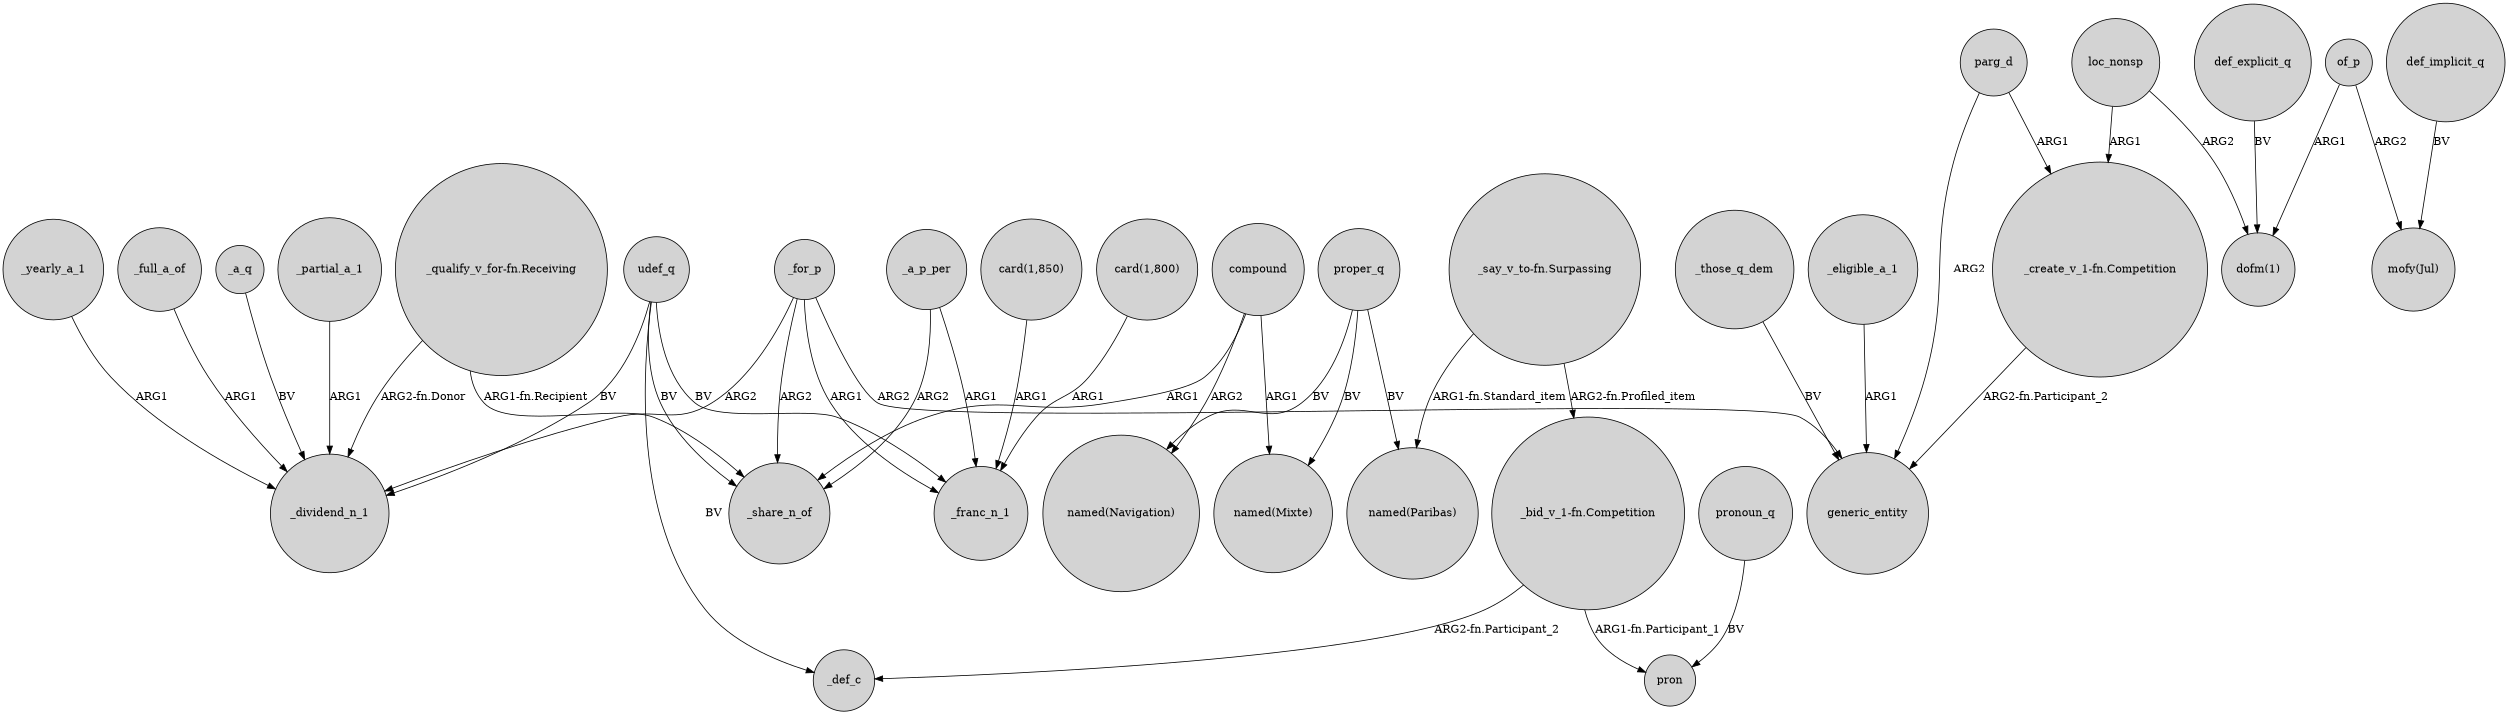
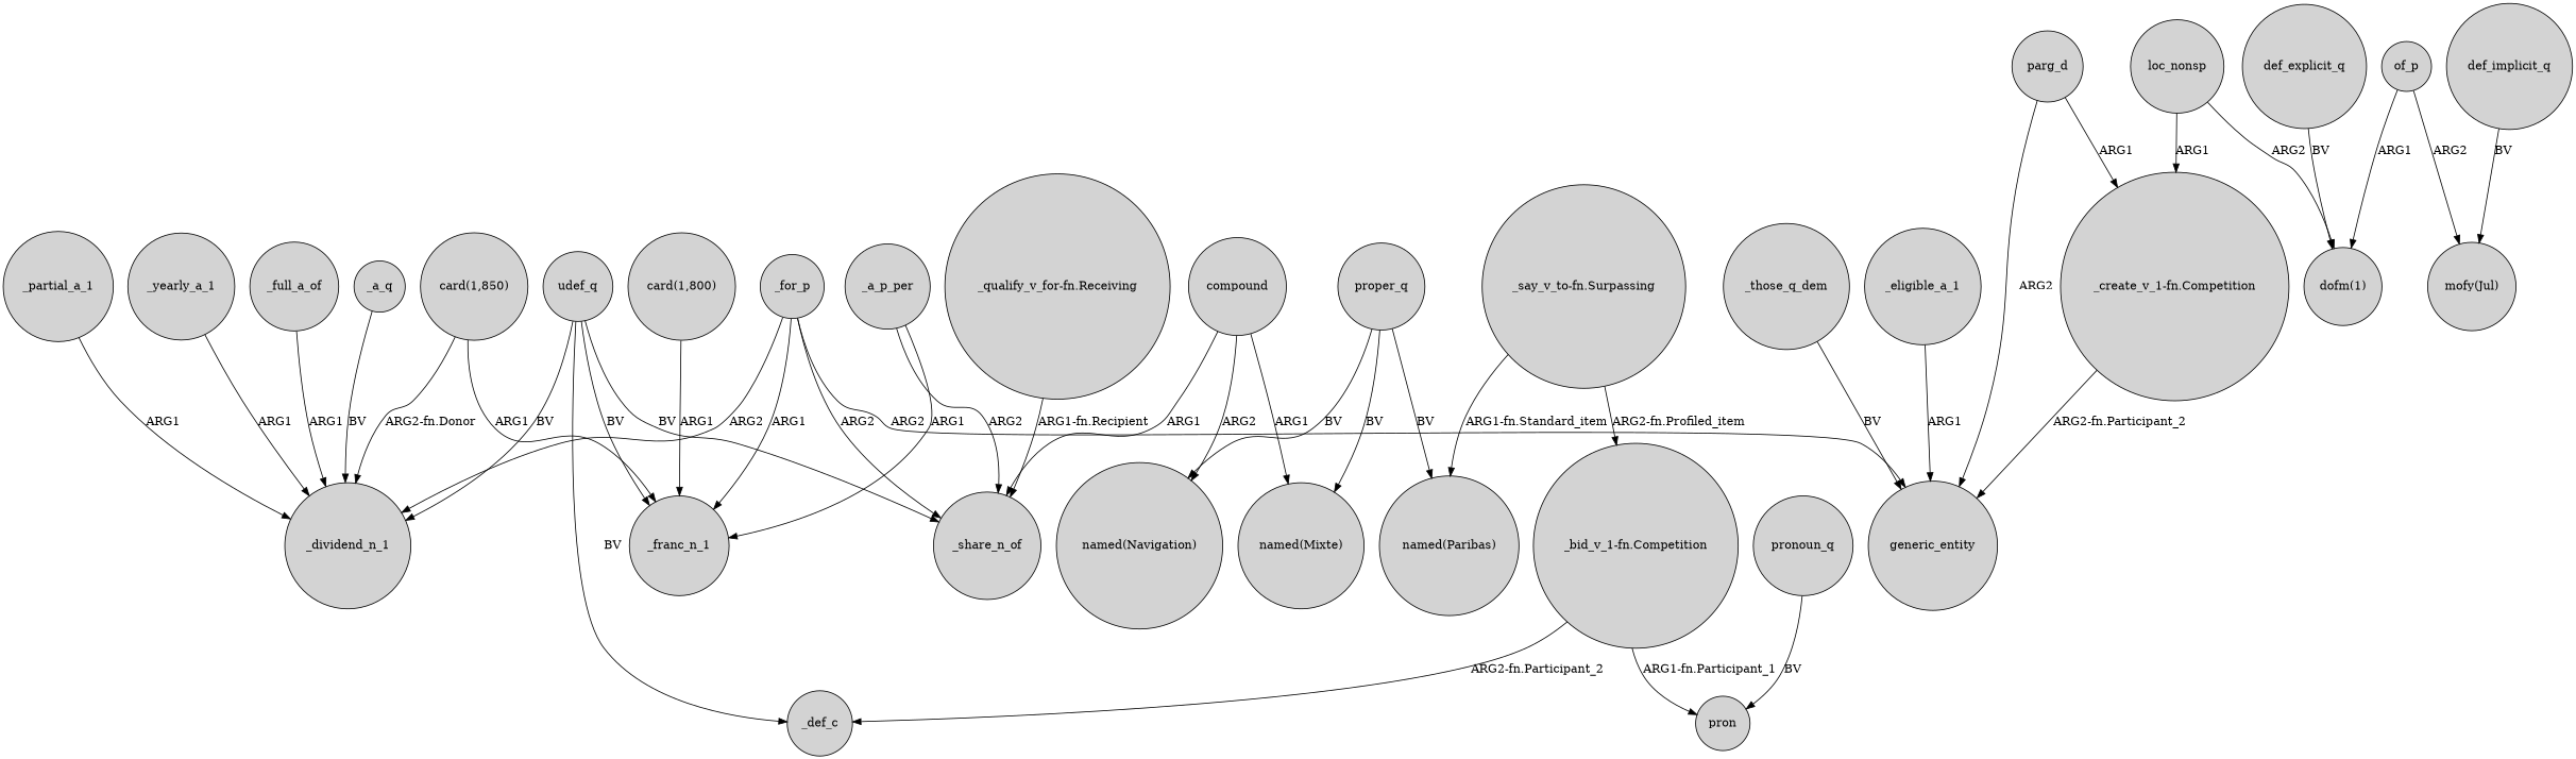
  digraph {
    node [shape=circle style=filled]
    udef_q
    _dividend_n_1
    _share_n_of
    _franc_n_1
    n5 [label=_def_c]
    _those_q_dem
    generic_entity
    _for_p
    _eligible_a_1
    "_bid_v_1-fn.Competition"
    pron
    compound
    "named(Navigation)"
    "named(Mixte)"
    "_qualify_v_for-fn.Receiving"
    proper_q
    "named(Paribas)"
    _full_a_of
    def_implicit_q
    "mofy(Jul)"
    "card(1,850)"
    loc_nonsp
    "dofm(1)"
    "_create_v_1-fn.Competition"
    _a_q
    _partial_a_1
    pronoun_q
    "_say_v_to-fn.Surpassing"
    def_explicit_q
    _a_p_per
    _yearly_a_1
    parg_d
    "card(1,800)"
    of_p
    udef_q -> _dividend_n_1 [label=BV]
    udef_q -> _share_n_of [label=BV]
    udef_q -> _franc_n_1 [label=BV]
    udef_q -> n5 [label=BV]
    _those_q_dem -> generic_entity [label=BV]
    _for_p -> _dividend_n_1 [label=ARG2]
    _for_p -> _share_n_of [label=ARG2]
    _for_p -> _franc_n_1 [label=ARG1]
    _for_p -> generic_entity [label=ARG2]
    _eligible_a_1 -> generic_entity [label=ARG1]
    "_bid_v_1-fn.Competition" -> n5 [label="ARG2-fn.Participant_2"]
    "_bid_v_1-fn.Competition" -> pron [label="ARG1-fn.Participant_1"]
    compound -> _share_n_of [label=ARG1]
    compound -> "named(Navigation)" [label=ARG2]
    compound -> "named(Mixte)" [label=ARG1]
-   "_qualify_v_for-fn.Receiving" -> _dividend_n_1 [label="ARG2-fn.Donor"]
+   "card(1,850)" -> _dividend_n_1 [label="ARG2-fn.Donor"]
    "_qualify_v_for-fn.Receiving" -> _share_n_of [label="ARG1-fn.Recipient"]
    proper_q -> "named(Navigation)" [label=BV]
    proper_q -> "named(Mixte)" [label=BV]
    proper_q -> "named(Paribas)" [label=BV]
    _full_a_of -> _dividend_n_1 [label=ARG1]
    def_implicit_q -> "mofy(Jul)" [label=BV]
    "card(1,850)" -> _franc_n_1 [label=ARG1]
    loc_nonsp -> "dofm(1)" [label=ARG2]
    loc_nonsp -> "_create_v_1-fn.Competition" [label=ARG1]
    "_create_v_1-fn.Competition" -> generic_entity [label="ARG2-fn.Participant_2"]
    _a_q -> _dividend_n_1 [label=BV]
    _partial_a_1 -> _dividend_n_1 [label=ARG1]
    pronoun_q -> pron [label=BV]
    "_say_v_to-fn.Surpassing" -> "_bid_v_1-fn.Competition" [label="ARG2-fn.Profiled_item"]
    "_say_v_to-fn.Surpassing" -> "named(Paribas)" [label="ARG1-fn.Standard_item"]
    def_explicit_q -> "dofm(1)" [label=BV]
    _a_p_per -> _share_n_of [label=ARG2]
    _a_p_per -> _franc_n_1 [label=ARG1]
    _yearly_a_1 -> _dividend_n_1 [label=ARG1]
    parg_d -> generic_entity [label=ARG2]
    parg_d -> "_create_v_1-fn.Competition" [label=ARG1]
    "card(1,800)" -> _franc_n_1 [label=ARG1]
    of_p -> "mofy(Jul)" [label=ARG2]
    of_p -> "dofm(1)" [label=ARG1]
  }
